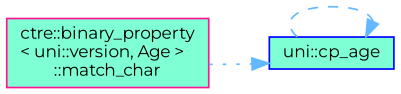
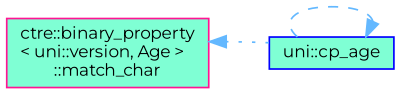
  digraph {
    rankdir=LR
    fontname=Montserrat
    node [fillcolor=aquamarine fontname=Montserrat fontsize=10 shape=box style=filled]
    edge [color=steelblue1 fontname=Montserrat fontsize=10 labelfontname=Helvetica labelfontsize=10]
    n1 [color=deeppink fontcolor=black height=0.2 label="ctre::binary_property\l\< uni::version, Age \>\l::match_char" width=0.4]
    n2 [color=blue height=0.2 label="uni::cp_age" width=0.4]
-   n1 -> n2 [style=dotted]
+   n2 -> n1 [style=dotted]
    n2 -> n2 [style=dashed]
  }
